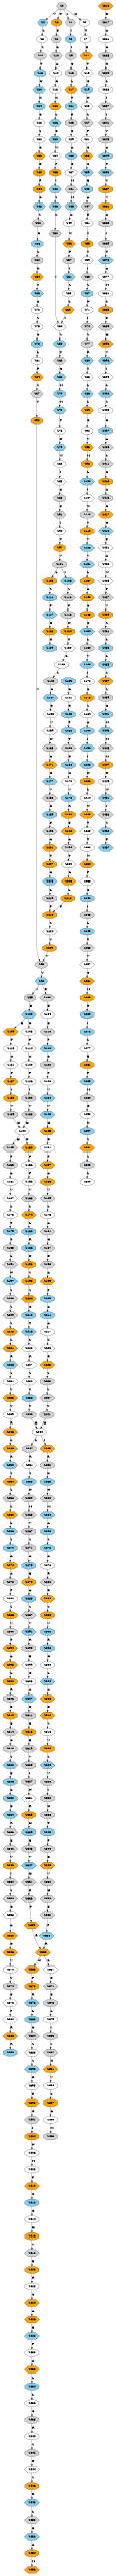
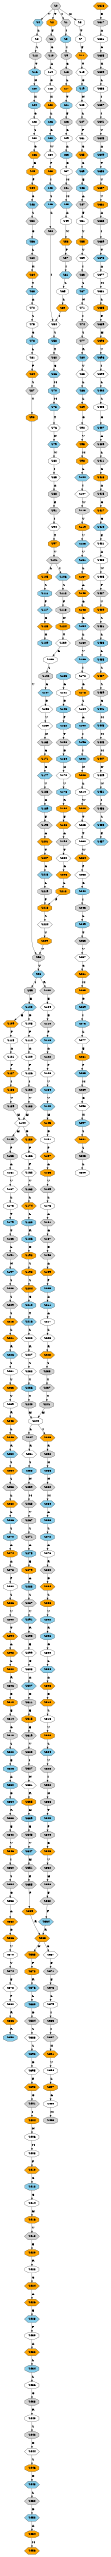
  strict digraph {
    node [fillcolor=lightgrey shape=hexagon style=filled]
    S0
    S1
    S2 [fillcolor=orange shape=octagon]
    S3 [fillcolor=white shape=octagon]
    S4 [fillcolor=skyblue]
    S5 [fillcolor=skyblue shape=octagon]
    S6
    S7 [fillcolor=white shape=octagon]
    S8 [fillcolor=white shape=octagon]
    S9 [shape=octagon]
    S10
    S11 [fillcolor=orange]
    S12 [shape=octagon]
    S13 [shape=octagon]
    S14 [fillcolor=white shape=octagon]
    S15 [fillcolor=white]
    S16 [fillcolor=skyblue shape=octagon]
    S17 [fillcolor=orange]
    S18 [fillcolor=white]
    S19 [fillcolor=skyblue shape=octagon]
    S20 [fillcolor=skyblue]
    S21 [fillcolor=skyblue shape=octagon]
    S22 [fillcolor=orange]
    S23 [fillcolor=white]
    S24 [fillcolor=skyblue shape=octagon]
    S25 [shape=octagon]
    S26 [fillcolor=skyblue]
    S27
    S28 [fillcolor=white]
    S29 [fillcolor=white shape=octagon]
    S30 [fillcolor=skyblue]
    S31 [fillcolor=white]
    S32 [fillcolor=white shape=octagon]
    S33 [fillcolor=skyblue shape=octagon]
    S34 [fillcolor=white]
    S35 [fillcolor=orange]
    S36 [fillcolor=orange]
    S37 [fillcolor=white shape=octagon]
    S38 [fillcolor=orange shape=octagon]
    S39 [fillcolor=skyblue]
    S40 [fillcolor=orange shape=octagon]
    S41
    S42 [fillcolor=skyblue]
    S43 [fillcolor=skyblue shape=octagon]
    S44 [fillcolor=orange shape=octagon]
    S45 [fillcolor=skyblue]
    S46 [fillcolor=skyblue]
    S47
    S48 [fillcolor=skyblue]
    S49 [fillcolor=white shape=octagon]
    S50
    S51 [fillcolor=white shape=octagon]
    S52
    S53 [fillcolor=orange]
    S54 [fillcolor=white]
    S55 [fillcolor=orange shape=octagon]
    S56 [fillcolor=skyblue shape=octagon]
    S57 [shape=octagon]
    S58 [fillcolor=skyblue shape=octagon]
    S59 [fillcolor=white]
    S60 [shape=octagon]
    S61 [fillcolor=skyblue]
    S62
    S63
    S64 [fillcolor=orange]
    S65 [fillcolor=white shape=octagon]
    S66 [fillcolor=skyblue]
    S67 [fillcolor=skyblue shape=octagon]
    S68 [fillcolor=skyblue]
    S69 [fillcolor=orange]
    S70 [fillcolor=skyblue shape=octagon]
    S71 [fillcolor=white shape=octagon]
    S72 [fillcolor=white shape=octagon]
    S73 [fillcolor=skyblue]
    S74
    S75 [fillcolor=white shape=octagon]
    S76 [fillcolor=white]
    S77 [shape=octagon]
    S78 [fillcolor=skyblue shape=octagon]
    S79 [fillcolor=skyblue]
    S80 [fillcolor=skyblue]
    S81 [fillcolor=white shape=octagon]
    S82 [fillcolor=white shape=octagon]
    S83 [fillcolor=white]
    S84 [fillcolor=orange]
    S85 [fillcolor=white]
    S86 [fillcolor=skyblue]
    S87
    S88 [shape=octagon]
    S89 [fillcolor=orange]
    S90 [fillcolor=orange shape=octagon]
    S91
    S92 [fillcolor=white shape=octagon]
    S93 [shape=octagon]
    S94 [fillcolor=white]
    S95 [fillcolor=orange]
    S96 [fillcolor=skyblue]
    S97 [fillcolor=orange shape=octagon]
    S98 [fillcolor=orange shape=octagon]
    S99 [shape=octagon]
    S100
-   S101 [shape=octagon]
+   S101
    S102 [fillcolor=skyblue]
    S103 [fillcolor=skyblue]
    S104 [fillcolor=white]
    S105 [fillcolor=orange shape=octagon]
    S106 [fillcolor=skyblue]
    S107 [fillcolor=white]
    S108 [fillcolor=white shape=octagon]
    S109 [fillcolor=orange]
    S110
    S111 [fillcolor=skyblue shape=octagon]
    S112
    S113 [shape=octagon]
    S114 [fillcolor=white]
    S115 [fillcolor=white shape=octagon]
    S116 [fillcolor=skyblue]
    S117 [fillcolor=skyblue]
    S118 [shape=octagon]
    S119 [fillcolor=orange shape=octagon]
    S120 [fillcolor=white shape=octagon]
    S121 [fillcolor=white]
    S122 [shape=octagon]
    S123 [fillcolor=orange]
    S124 [fillcolor=orange shape=octagon]
    S125 [fillcolor=skyblue]
    S126 [fillcolor=white shape=octagon]
    S127 [fillcolor=orange]
    S128 [fillcolor=white]
    S129 [fillcolor=skyblue shape=octagon]
    S130 [fillcolor=white]
    S131 [fillcolor=skyblue]
    S132 [shape=octagon]
    S133 [fillcolor=orange shape=octagon]
    S134 [fillcolor=skyblue]
    S136 [fillcolor=white shape=octagon]
    S137 [fillcolor=orange shape=octagon]
    S138
    S139 [shape=octagon]
    S140 [fillcolor=skyblue]
    S135 [fillcolor=skyblue shape=octagon]
    S141 [fillcolor=white shape=octagon]
    S142 [shape=octagon]
    S143 [fillcolor=orange]
    S144 [fillcolor=white]
    S145 [fillcolor=orange]
    S146 [fillcolor=skyblue shape=octagon]
    S147 [fillcolor=skyblue]
    S148 [fillcolor=orange shape=octagon]
    S149
    S150 [fillcolor=orange]
    S151 [fillcolor=white shape=octagon]
    S152 [fillcolor=skyblue shape=octagon]
    S153 [fillcolor=white]
    S154 [fillcolor=skyblue]
    S155 [shape=octagon]
    S156 [fillcolor=white shape=octagon]
    S157 [fillcolor=orange]
    S158
    S159 [fillcolor=white]
    S160 [shape=octagon]
    S161 [fillcolor=white shape=octagon]
    S162 [fillcolor=white]
    S163 [fillcolor=orange shape=octagon]
    S164 [fillcolor=skyblue shape=octagon]
    S165
    S166 [fillcolor=skyblue]
    S167 [fillcolor=white]
    S168
    S169
    S170 [fillcolor=white]
    S171 [fillcolor=orange]
    S172 [fillcolor=white shape=octagon]
    S173 [fillcolor=white shape=octagon]
    S174 [fillcolor=orange]
    S175 [fillcolor=white shape=octagon]
    S176 [fillcolor=skyblue shape=octagon]
    S177 [fillcolor=skyblue]
    S178 [fillcolor=orange shape=octagon]
    S179 [fillcolor=skyblue shape=octagon]
    S180 [fillcolor=skyblue shape=octagon]
    S181
    S182 [fillcolor=orange shape=octagon]
    S183
    S184 [fillcolor=white]
    S185 [shape=octagon]
    S186 [fillcolor=skyblue shape=octagon]
    S187
    S188 [fillcolor=orange]
    S189 [fillcolor=skyblue shape=octagon]
    S190 [fillcolor=skyblue shape=octagon]
    S191
    S192 [fillcolor=orange shape=octagon]
    S193
    S194
    S195
    S196 [fillcolor=skyblue]
    S197 [fillcolor=skyblue]
    S198 [fillcolor=orange shape=octagon]
    S199 [fillcolor=orange]
    S200 [fillcolor=white]
    S201 [fillcolor=orange]
    S202 [fillcolor=skyblue]
    S203
    S204 [fillcolor=orange]
    S205 [fillcolor=skyblue shape=octagon]
    S206 [fillcolor=orange]
    S207 [fillcolor=orange shape=octagon]
    S208 [fillcolor=orange shape=octagon]
    S209
    S210 [fillcolor=skyblue shape=octagon]
    S211 [fillcolor=skyblue shape=octagon]
    S212 [fillcolor=orange shape=octagon]
    S213 [fillcolor=skyblue]
    S214 [fillcolor=white shape=octagon]
    S215 [fillcolor=orange]
    S216 [fillcolor=skyblue]
    S217 [fillcolor=white shape=octagon]
    S218 [fillcolor=orange shape=octagon]
    S219 [shape=octagon]
    S220 [fillcolor=orange]
    S221 [fillcolor=orange]
    S222 [fillcolor=white]
    S223 [fillcolor=white]
    S224 [fillcolor=white]
    S225 [fillcolor=white]
    S226 [fillcolor=skyblue]
    S227 [fillcolor=white shape=octagon]
    S228 [fillcolor=orange]
    S229 [fillcolor=orange shape=octagon]
    S230 [fillcolor=white shape=octagon]
    S231 [fillcolor=white shape=octagon]
    S232 [fillcolor=white]
    S233 [shape=octagon]
    S234 [fillcolor=orange]
    S235 [fillcolor=orange]
    S236 [fillcolor=skyblue shape=octagon]
    S237
    S238 [fillcolor=white]
    S239 [fillcolor=white shape=octagon]
    S240 [shape=octagon]
    S241 [shape=octagon]
    S242 [fillcolor=skyblue shape=octagon]
    S243 [fillcolor=orange]
    S244 [fillcolor=white shape=octagon]
    S245 [shape=octagon]
    S246 [fillcolor=orange]
    S247 [shape=octagon]
    S248 [fillcolor=orange]
    S249 [fillcolor=skyblue shape=octagon]
    S250 [fillcolor=skyblue]
    S251 [fillcolor=white]
    S252 [shape=octagon]
    S253
    S254 [fillcolor=orange]
    S255 [fillcolor=skyblue shape=octagon]
    S256 [fillcolor=skyblue shape=octagon]
    S257 [fillcolor=white]
    S258
    S259
    S260
    S261 [fillcolor=orange]
    S262 [fillcolor=orange]
    S263
    S264 [fillcolor=skyblue]
    S265 [fillcolor=orange shape=octagon]
    S266 [fillcolor=skyblue]
    S267 [shape=octagon]
    S268 [fillcolor=skyblue shape=octagon]
    S269 [fillcolor=skyblue shape=octagon]
    S270 [fillcolor=skyblue shape=octagon]
    S271 [shape=octagon]
    S272 [fillcolor=skyblue shape=octagon]
    S273 [fillcolor=skyblue shape=octagon]
    S274 [fillcolor=orange shape=octagon]
    S275 [fillcolor=skyblue shape=octagon]
    S276 [fillcolor=white shape=octagon]
    S277 [fillcolor=white]
    S278 [shape=octagon]
    S279 [fillcolor=orange shape=octagon]
    S280
    S281 [fillcolor=orange shape=octagon]
    S282 [fillcolor=white shape=octagon]
    S283 [fillcolor=skyblue shape=octagon]
    S284 [fillcolor=orange]
    S285 [fillcolor=skyblue]
    S286 [fillcolor=orange shape=octagon]
    S287
    S288 [fillcolor=orange shape=octagon]
    S289 [shape=octagon]
    S290 [shape=octagon]
    S291 [fillcolor=skyblue]
    S292 [fillcolor=skyblue shape=octagon]
    S293 [fillcolor=white]
    S294 [fillcolor=orange]
    S295 [shape=octagon]
    S296 [fillcolor=skyblue shape=octagon]
    S297 [fillcolor=skyblue shape=octagon]
    S298 [fillcolor=orange]
    S299 [fillcolor=white]
    S300 [fillcolor=white shape=octagon]
    S301 [fillcolor=orange]
    S302 [fillcolor=orange shape=octagon]
    S303 [fillcolor=white shape=octagon]
    S304 [fillcolor=skyblue]
    S305 [shape=octagon]
    S306 [shape=octagon]
    S307 [fillcolor=skyblue]
    S308 [fillcolor=orange]
    S309 [fillcolor=white shape=octagon]
    S310 [fillcolor=orange shape=octagon]
    S311 [shape=octagon]
    S312 [fillcolor=orange]
    S314
    S315 [fillcolor=orange shape=octagon]
    S316 [fillcolor=white shape=octagon]
    S313 [fillcolor=orange]
    S317 [shape=octagon]
    S318 [shape=octagon]
    S319
    S320 [fillcolor=orange shape=octagon]
    S321 [fillcolor=white shape=octagon]
    S322 [fillcolor=skyblue]
    S323 [shape=octagon]
    S324 [fillcolor=skyblue]
    S325 [shape=octagon]
    S326 [fillcolor=skyblue shape=octagon]
    S327 [shape=octagon]
    S328
    S329 [shape=octagon]
    S330 [fillcolor=skyblue shape=octagon]
    S331 [fillcolor=white]
    S332 [shape=octagon]
    S333 [fillcolor=white shape=octagon]
    S334 [fillcolor=skyblue]
    S335 [fillcolor=orange shape=octagon]
    S336 [shape=octagon]
    S337
    S338
    S339 [fillcolor=skyblue shape=octagon]
    S340 [fillcolor=skyblue shape=octagon]
    S341
    S342
    S343 [shape=octagon]
    S344 [shape=octagon]
    S345 [shape=octagon]
    S346 [fillcolor=orange shape=octagon]
    S347 [fillcolor=skyblue]
    S348 [fillcolor=orange]
    S349 [fillcolor=skyblue shape=octagon]
    S350
    S351
    S352
    S353 [fillcolor=skyblue]
    S354
    S355
    S356
    S357 [fillcolor=orange shape=octagon]
    S358 [fillcolor=white]
    S359 [fillcolor=orange]
    S360
    S361 [fillcolor=orange shape=octagon]
    S362 [fillcolor=orange]
    S363 [fillcolor=orange]
    S364 [fillcolor=skyblue]
    S365 [shape=octagon]
    S366 [fillcolor=orange]
    S367 [fillcolor=white]
    S368 [fillcolor=orange]
    S369 [shape=octagon]
    S370 [fillcolor=white shape=octagon]
    S371
    S372 [fillcolor=orange shape=octagon]
    S373 [fillcolor=skyblue]
    S374 [shape=octagon]
    S375 [shape=octagon]
    S376 [fillcolor=skyblue]
    S377 [fillcolor=white shape=octagon]
    S378 [fillcolor=white]
    S379 [fillcolor=white shape=octagon]
    S380 [fillcolor=skyblue shape=octagon]
    S381 [fillcolor=white shape=octagon]
    S382 [fillcolor=white]
    S383 [shape=octagon]
    S384
    S385 [fillcolor=orange shape=octagon]
    S386 [fillcolor=orange]
    S387
    S388 [fillcolor=white]
    S389
    S390 [fillcolor=skyblue shape=octagon]
    S391 [fillcolor=orange]
    S392 [fillcolor=skyblue]
    S393 [fillcolor=orange]
    S394 [fillcolor=white shape=octagon]
    S395 [fillcolor=white]
    S396 [fillcolor=skyblue]
    S397 [fillcolor=orange shape=octagon]
    S398 [fillcolor=orange]
    S399 [fillcolor=white]
    S400 [fillcolor=white shape=octagon]
    S401
    S402 [fillcolor=skyblue]
    S403 [shape=octagon]
    S404 [fillcolor=orange shape=octagon]
    S405 [fillcolor=white shape=octagon]
    S406 [fillcolor=white shape=octagon]
    S407 [fillcolor=skyblue shape=octagon]
    S408 [fillcolor=white shape=octagon]
    S409
    S410 [fillcolor=orange]
    S411
    S412 [fillcolor=skyblue shape=octagon]
    S413 [fillcolor=orange shape=octagon]
    S414 [fillcolor=white shape=octagon]
    S415 [shape=octagon]
    S416 [fillcolor=orange shape=octagon]
    S417 [fillcolor=orange]
    S418
    S419 [fillcolor=skyblue]
    S420 [fillcolor=orange shape=octagon]
    S421 [fillcolor=white]
    S422 [fillcolor=white shape=octagon]
    S423 [fillcolor=white shape=octagon]
    S424 [fillcolor=orange]
    S425 [fillcolor=white]
    S426 [fillcolor=orange]
    S427
    S428 [fillcolor=skyblue]
    S429 [fillcolor=orange shape=octagon]
    S430 [fillcolor=white shape=octagon]
    S431
    S432 [fillcolor=orange]
    S433 [fillcolor=skyblue shape=octagon]
    S434 [fillcolor=skyblue shape=octagon]
    S435 [fillcolor=skyblue shape=octagon]
    S436 [fillcolor=white shape=octagon]
    S437 [fillcolor=orange]
    S438 [shape=octagon]
    S439 [shape=octagon]
    S440 [fillcolor=white shape=octagon]
    S441 [fillcolor=skyblue shape=octagon]
    S442 [shape=octagon]
    S443 [fillcolor=skyblue]
    S444 [fillcolor=white]
    S445
    S446 [fillcolor=orange shape=octagon]
    S447 [fillcolor=orange shape=octagon]
    S448 [fillcolor=skyblue]
    S449 [fillcolor=white shape=octagon]
    S450
    S451 [fillcolor=skyblue]
    S452 [fillcolor=skyblue]
    S453
    S454 [fillcolor=orange shape=octagon]
    S455 [fillcolor=skyblue]
    S456 [fillcolor=orange]
    S457 [fillcolor=skyblue]
    S0 -> S1 [label=I]
    S0 -> S2 [label=T]
    S0 -> S3 [label=K]
    S0 -> S4 [label=V]
    S1 -> S5 [label=I]
    S2 -> S6 [label=F]
    S3 -> S7 [label=T]
    S4 -> S8 [label=L]
    S5 -> S9 [label=I]
    S6 -> S10 [label=G]
    S7 -> S11 [label=F]
    S8 -> S12 [label=S]
    S9 -> S13 [label=G]
    S10 -> S14 [label=A]
    S11 -> S15 [label=T]
    S12 -> S16 [label=T]
    S13 -> S17 [label=L]
    S14 -> S18 [label=Q]
    S15 -> S19 [label=Q]
    S16 -> S20 [label=N]
    S17 -> S21 [label=T]
    S18 -> S22 [label=K]
    S19 -> S23 [label=N]
    S20 -> S24 [label=K]
    S21 -> S25 [label=F]
    S22 -> S26 [label=L]
    S23 -> S27 [label=L]
    S24 -> S28 [label=G]
    S25 -> S29 [label=G]
    S26 -> S30 [label=G]
    S27 -> S31 [label=P]
    S28 -> S32 [label=S]
    S29 -> S33 [label=A]
    S30 -> S34 [label=W]
    S31 -> S35 [label=G]
    S32 -> S36 [label=G]
    S33 -> S37 [label=Q]
    S34 -> S38 [label=P]
    S35 -> S39 [label=G]
    S36 -> S40 [label=E]
    S37 -> S41 [label=M]
    S38 -> S42 [label=I]
    S39 -> S43 [label=E]
    S40 -> S44 [label=P]
    S41 -> S45 [label=M]
    S42 -> S46 [label=S]
    S43 -> S47 [label=A]
    S44 -> S48 [label=C]
    S45 -> S49 [label=A]
    S46 -> S50 [label=L]
    S47 -> S51 [label=F]
    S48 -> S52 [label=S]
    S49 -> S53 [label=W]
    S50 -> S54 [label=I]
    S51 -> S55 [label=Y]
    S52 -> S56 [label=Q]
    S53 -> S57 [label=P]
    S54 -> S58 [label=S]
    S55 -> S59 [label=Y]
    S56 -> S60 [label=L]
    S57 -> S61 [label=I]
    S58 -> S62 [label=T]
    S59 -> S63 [label=I]
    S60 -> S64 [label=K]
    S61 -> S65 [label=S]
    S62 -> S66 [label=G]
    S63 -> S67 [label=S]
    S64 -> S68 [label=Y]
    S65 -> S69 [label=L]
    S66 -> S70 [label=M]
    S67 -> S71 [label=N]
    S68 -> S72 [label=A]
    S69 -> S54 [label=I]
    S70 -> S73 [label=M]
    S71 -> S74 [label=I]
    S72 -> S75 [label=S]
    S73 -> S76 [label=T]
    S74 -> S77 [label=S]
    S75 -> S78 [label=G]
    S76 -> S79 [label=N]
    S77 -> S80 [label=R]
    S78 -> S81 [label=L]
    S79 -> S82 [label=W]
    S80 -> S83 [label=Y]
    S81 -> S84 [label=P]
    S82 -> S85 [label=I]
    S83 -> S86 [label=L]
    S84 -> S87 [label=S]
    S85 -> S88 [label=A]
    S86 -> S89 [label=L]
    S87 -> S90 [label=Y]
    S88 -> S91 [label=F]
    S89 -> S92 [label=Q]
    S90 -> S93 [label=V]
    S91 -> S94 [label=I]
    S92 -> S95 [label=V]
    S93 -> S96 [label=Y]
    S94 -> S97 [label=T]
    S95 -> S98 [label=M]
    S96 -> S99 [label=I]
    S96 -> S100 [label=R]
    S97 -> S101 [label=V]
    S98 -> S102 [label=L]
    S99 -> S103 [label=E]
    S100 -> S104 [label=E]
    S101 -> S105 [label=L]
    S101 -> S106 [label=I]
    S102 -> S107 [label=I]
    S103 -> S108 [label=D]
    S103 -> S109 [label=E]
    S104 -> S110 [label=E]
    S105 -> S111 [label=S]
    S106 -> S112 [label=S]
    S107 -> S113 [label=W]
    S108 -> S114 [label=P]
    S109 -> S115 [label=P]
    S110 -> S116 [label=P]
    S111 -> S117 [label=P]
    S112 -> S118 [label=P]
    S113 -> S119 [label=Y]
    S114 -> S120 [label=A]
    S115 -> S121 [label=A]
    S116 -> S122 [label=A]
    S117 -> S123 [label=Q]
    S118 -> S124 [label=N]
    S119 -> S125 [label=V]
    S120 -> S126 [label=P]
    S121 -> S127 [label=P]
    S122 -> S128 [label=P]
    S123 -> S129 [label=K]
    S124 -> S130 [label=T]
    S125 -> S131 [label=V]
    S126 -> S132 [label=I]
    S127 -> S133 [label=I]
    S128 -> S134 [label=V]
    S130 -> S136 [label=G]
    S131 -> S137 [label=L]
    S132 -> S138 [label=V]
    S133 -> S139 [label=V]
    S134 -> S140 [label=V]
    S136 -> S142 [label=S]
    S137 -> S143 [label=A]
    S138 -> S144 [label=H]
    S139 -> S144 [label=H]
    S140 -> S145 [label=H]
    S135 -> S141 [label=G]
    S141 -> S146 [label=D]
    S142 -> S147 [label=G]
    S143 -> S148 [label=G]
    S144 -> S149 [label=H]
    S144 -> S150 [label=D]
    S145 -> S151 [label=D]
    S146 -> S152 [label=P]
    S147 -> S153 [label=D]
    S148 -> S154 [label=G]
    S149 -> S155 [label=P]
    S150 -> S156 [label=P]
    S151 -> S157 [label=P]
    S152 -> S158 [label=T]
    S153 -> S159 [label=V]
    S154 -> S160 [label=L]
    S155 -> S161 [label=A]
    S156 -> S162 [label=P]
    S157 -> S163 [label=A]
    S158 -> S164 [label=D]
    S159 -> S165 [label=N]
    S160 -> S166 [label=V]
    S161 -> S167 [label=V]
    S162 -> S168 [label=V]
    S163 -> S169 [label=V]
    S164 -> S170 [label=K]
    S165 -> S171 [label=G]
    S166 -> S172 [label=I]
    S167 -> S173 [label=L]
    S168 -> S174 [label=L]
    S169 -> S175 [label=L]
    S170 -> S176 [label=V]
    S171 -> S177 [label=Q]
    S172 -> S178 [label=G]
    S173 -> S179 [label=T]
    S174 -> S180 [label=L]
    S175 -> S181 [label=A]
    S176 -> S182 [label=R]
    S177 -> S183 [label=V]
    S178 -> S184 [label=S]
    S179 -> S185 [label=T]
    S180 -> S186 [label=R]
    S181 -> S187 [label=Q]
    S182 -> S188 [label=F]
    S183 -> S189 [label=K]
    S184 -> S190 [label=A]
    S185 -> S191 [label=L]
    S186 -> S192 [label=D]
    S187 -> S193 [label=D]
    S188 -> S194 [label=A]
    S189 -> S195 [label=F]
    S190 -> S196 [label=I]
    S191 -> S197 [label=N]
    S192 -> S198 [label=S]
    S193 -> S199 [label=A]
    S194 -> S200 [label=T]
    S195 -> S201 [label=A]
    S196 -> S202 [label=I]
    S197 -> S203 [label=S]
    S198 -> S204 [label=S]
    S199 -> S205 [label=P]
    S200 -> S206 [label=G]
    S201 -> S207 [label=T]
    S202 -> S208 [label=N]
    S203 -> S209 [label=S]
    S204 -> S210 [label=G]
    S205 -> S211 [label=A]
    S206 -> S212 [label=L]
    S207 -> S213 [label=G]
    S208 -> S214 [label=L]
    S209 -> S215 [label=S]
    S210 -> S216 [label=T]
    S211 -> S217 [label=A]
    S212 -> S218 [label=P]
    S213 -> S219 [label=L]
    S214 -> S220 [label=W]
    S215 -> S221 [label=L]
    S216 -> S222 [label=L]
    S217 -> S223 [label=L]
    S218 -> S224 [label=S]
    S219 -> S218 [label=P]
    S220 -> S225 [label=T]
    S221 -> S226 [label=R]
    S222 -> S227 [label=R]
    S223 -> S228 [label=R]
    S224 -> S229 [label=Y]
    S225 -> S230 [label=T]
    S226 -> S231 [label=S]
    S227 -> S232 [label=S]
    S228 -> S233 [label=S]
    S229 -> S93 [label=V]
    S230 -> S234 [label=W]
    S231 -> S235 [label=Y]
    S232 -> S236 [label=Y]
    S233 -> S237 [label=Y]
    S234 -> S238 [label=P]
    S235 -> S239 [label=Y]
    S236 -> S240 [label=Y]
    S237 -> S241 [label=Y]
    S238 -> S242 [label=G]
    S239 -> S243 [label=R]
    S240 -> S244 [label=H]
    S241 -> S244 [label=H]
    S242 -> S245 [label=I]
    S243 -> S246 [label=L]
    S244 -> S247 [label=L]
    S244 -> S248 [label=I]
    S245 -> S249 [label=L]
    S246 -> S250 [label=R]
    S247 -> S251 [label=R]
    S248 -> S252 [label=R]
    S249 -> S253 [label=T]
    S250 -> S254 [label=S]
    S251 -> S255 [label=S]
    S252 -> S256 [label=K]
    S253 -> S257 [label=V]
    S254 -> S258 [label=S]
    S255 -> S259 [label=N]
    S256 -> S260 [label=N]
    S257 -> S261 [label=C]
    S258 -> S262 [label=L]
    S259 -> S263 [label=M]
    S260 -> S264 [label=M]
    S261 -> S265 [label=M]
    S262 -> S266 [label=L]
    S263 -> S267 [label=V]
    S264 -> S268 [label=A]
    S265 -> S269 [label=D]
    S266 -> S270 [label=S]
    S267 -> S271 [label=S]
    S268 -> S272 [label=S]
    S269 -> S273 [label=I]
    S270 -> S274 [label=A]
    S271 -> S275 [label=A]
    S272 -> S276 [label=A]
    S273 -> S277 [label=L]
    S274 -> S278 [label=A]
    S275 -> S279 [label=E]
    S276 -> S280 [label=R]
    S277 -> S281 [label=E]
    S278 -> S282 [label=P]
    S279 -> S283 [label=A]
    S280 -> S284 [label=D]
    S281 -> S285 [label=P]
    S282 -> S286 [label=S]
    S283 -> S287 [label=S]
    S284 -> S288 [label=S]
    S285 -> S289 [label=M]
    S286 -> S290 [label=V]
    S287 -> S291 [label=V]
    S288 -> S292 [label=V]
    S289 -> S293 [label=Q]
    S290 -> S294 [label=T]
    S291 -> S295 [label=R]
    S292 -> S296 [label=R]
    S293 -> S297 [label=K]
    S294 -> S298 [label=A]
    S295 -> S299 [label=E]
    S296 -> S300 [label=Q]
    S297 -> S301 [label=S]
    S298 -> S302 [label=L]
    S299 -> S303 [label=Q]
    S300 -> S304 [label=L]
    S301 -> S305 [label=S]
    S302 -> S306 [label=R]
    S303 -> S307 [label=A]
    S304 -> S308 [label=A]
    S305 -> S309 [label=L]
    S306 -> S310 [label=E]
    S307 -> S311 [label=D]
    S308 -> S312 [label=D]
    S310 -> S314 [label=E]
    S311 -> S315 [label=E]
    S312 -> S316 [label=S]
    S314 -> S318 [label=G]
    S315 -> S319 [label=E]
    S316 -> S320 [label=V]
    S313 -> S317 [label=D]
    S317 -> S321 [label=A]
    S318 -> S322 [label=S]
    S319 -> S323 [label=V]
    S320 -> S324 [label=S]
    S321 -> S325 [label=C]
    S322 -> S326 [label=E]
    S323 -> S327 [label=I]
    S324 -> S328 [label=V]
    S325 -> S329 [label=K]
    S326 -> S330 [label=A]
    S327 -> S331 [label=N]
    S328 -> S332 [label=I]
    S329 -> S333 [label=L]
    S330 -> S334 [label=D]
    S331 -> S335 [label=R]
    S332 -> S336 [label=N]
    S333 -> S337 [label=I]
    S334 -> S338 [label=R]
    S335 -> S339 [label=H]
    S336 -> S340 [label=T]
    S337 -> S341 [label=I]
    S338 -> S342 [label=E]
    S339 -> S343 [label=E]
    S340 -> S344 [label=P]
    S341 -> S345 [label=Y]
    S342 -> S346 [label=V]
    S343 -> S347 [label=V]
    S344 -> S348 [label=E]
    S345 -> S349 [label=A]
    S346 -> S350 [label=I]
    S347 -> S351 [label=H]
    S348 -> S352 [label=V]
    S349 -> S353 [label=T]
    S350 -> S354 [label=S]
    S351 -> S355 [label=F]
    S352 -> S356 [label=H]
    S353 -> S357 [label=Y]
    S354 -> S358 [label=Q]
    S355 -> S359 [label=P]
    S356 -> S360 [label=F]
    S357 -> S361 [label=V]
    S358 -> S362 [label=A]
    S359 -> S363 [label=R]
    S360 -> S364 [label=P]
    S361 -> S365 [label=A]
    S362 -> S366 [label=D]
    S363 -> S367 [label=C]
    S363 -> S368 [label=N]
    S364 -> S363 [label=R]
    S365 -> S369 [label=I]
    S366 -> S370 [label=V]
    S367 -> S371 [label=F]
    S368 -> S372 [label=P]
    S369 -> S373 [label=T]
    S370 -> S374 [label=Y]
    S371 -> S375 [label=F]
    S372 -> S376 [label=R]
    S373 -> S377 [label=A]
    S374 -> S378 [label=F]
    S375 -> S379 [label=L]
    S376 -> S380 [label=L]
    S377 -> S381 [label=M]
    S378 -> S382 [label=P]
    S379 -> S383 [label=I]
    S380 -> S384 [label=D]
    S381 -> S385 [label=L]
    S382 -> S386 [label=R]
    S383 -> S387 [label=I]
    S384 -> S388 [label=S]
    S385 -> S389 [label=F]
    S386 -> S390 [label=R]
    S387 -> S391 [label=K]
    S388 -> S392 [label=S]
    S389 -> S393 [label=H]
    S391 -> S394 [label=V]
    S392 -> S395 [label=D]
    S393 -> S396 [label=V]
    S394 -> S397 [label=L]
    S395 -> S398 [label=F]
    S396 -> S399 [label=I]
    S397 -> S400 [label=G]
    S398 -> S401 [label=Q]
    S399 -> S402 [label=L]
    S400 -> S403 [label=M]
    S401 -> S404 [label=I]
    S402 -> S405 [label=S]
    S404 -> S406 [label=N]
    S405 -> S407 [label=Q]
    S406 -> S408 [label=M]
    S407 -> S409 [label=A]
    S408 -> S410 [label=P]
    S409 -> S411 [label=L]
    S410 -> S412 [label=G]
    S411 -> S413 [label=G]
    S412 -> S414 [label=G]
    S413 -> S415 [label=A]
    S414 -> S416 [label=H]
    S415 -> S417 [label=Q]
    S416 -> S418 [label=V]
    S417 -> S419 [label=Q]
    S418 -> S420 [label=E]
    S419 -> S421 [label=F]
    S420 -> S422 [label=R]
    S421 -> S423 [label=A]
    S422 -> S424 [label=G]
    S423 -> S425 [label=W]
    S424 -> S426 [label=A]
    S425 -> S427 [label=P]
    S426 -> S428 [label=E]
    S427 -> S429 [label=V]
    S428 -> S430 [label=P]
    S429 -> S431 [label=S]
    S430 -> S432 [label=A]
    S431 -> S433 [label=L]
    S432 -> S434 [label=L]
    S433 -> S435 [label=L]
    S434 -> S436 [label=L]
    S435 -> S437 [label=S]
    S436 -> S438 [label=Q]
    S437 -> S439 [label=S]
    S438 -> S440 [label=R]
    S439 -> S441 [label=G]
    S440 -> S442 [label=S]
    S441 -> S443 [label=M]
    S442 -> S444 [label=D]
    S443 -> S445 [label=M]
    S444 -> S446 [label=S]
    S445 -> S447 [label=M]
    S446 -> S448 [label=D]
    S447 -> S449 [label=N]
    S448 -> S450 [label=L]
    S449 -> S451 [label=W]
    S450 -> S452 [label=D]
    S451 -> S453 [label=I]
    S452 -> S454 [label=A]
    S453 -> S455 [label=S]
    S454 -> S456 [label=M]
    S455 -> S457 [label=F]
  }
